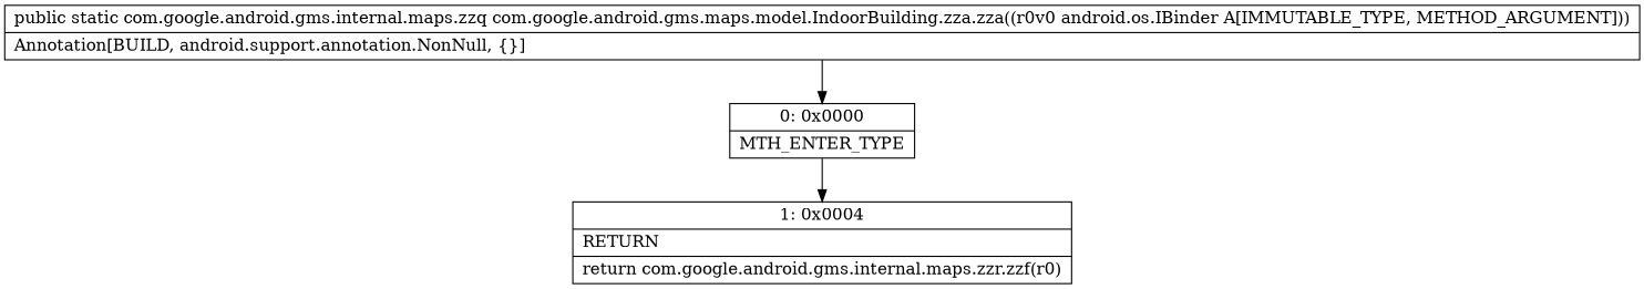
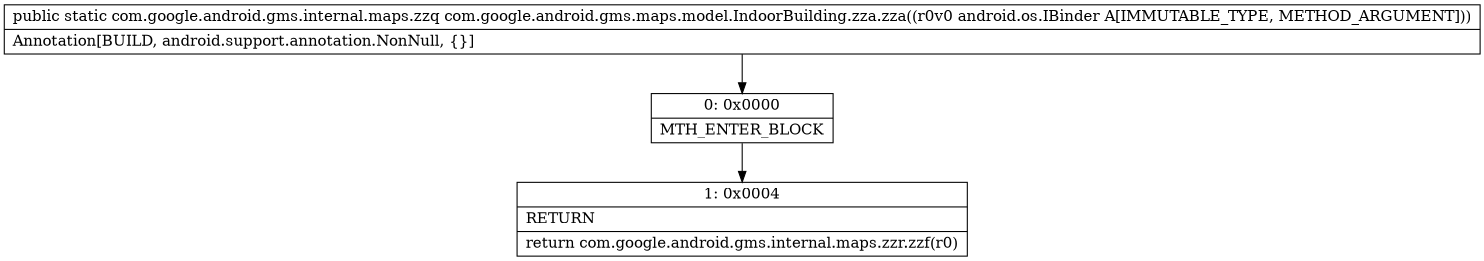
  digraph {
    node [shape=record]
-   n1 [label="{0\:\ 0x0000|MTH_ENTER_TYPE\l}"]
+   n1 [label="{0\:\ 0x0000|MTH_ENTER_BLOCK\l}"]
    n2 [label="{1\:\ 0x0004|RETURN\l|return com.google.android.gms.internal.maps.zzr.zzf(r0)\l}"]
    n3 [label="{public static com.google.android.gms.internal.maps.zzq com.google.android.gms.maps.model.IndoorBuilding.zza.zza((r0v0 android.os.IBinder A[IMMUTABLE_TYPE, METHOD_ARGUMENT]))  | Annotation[BUILD, android.support.annotation.NonNull, \{\}]\l}"]
    n1 -> n2
    n3 -> n1
  }
